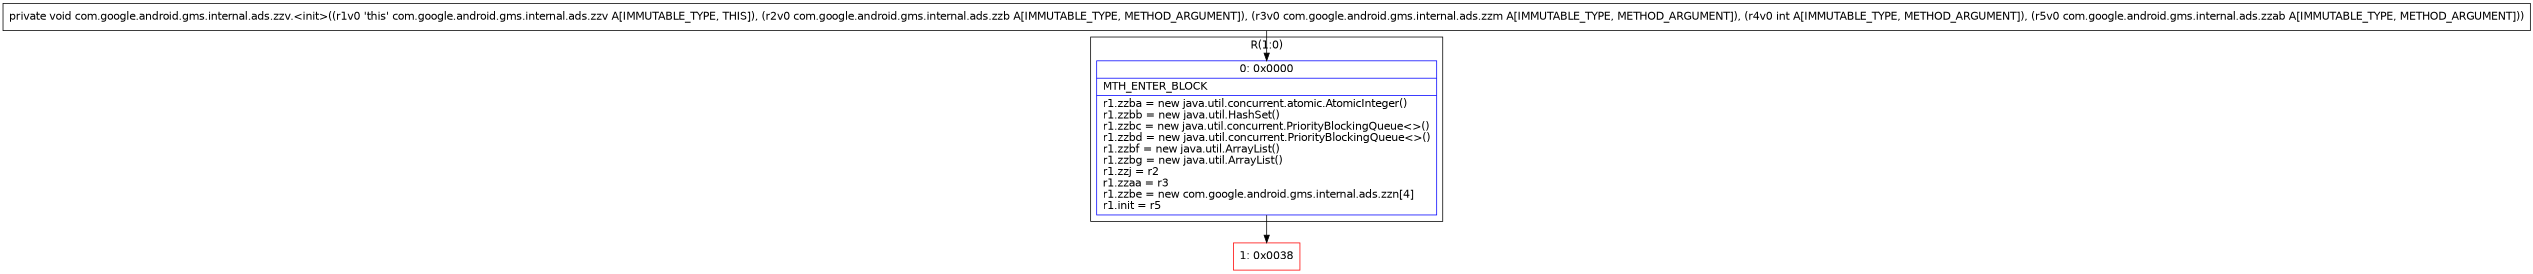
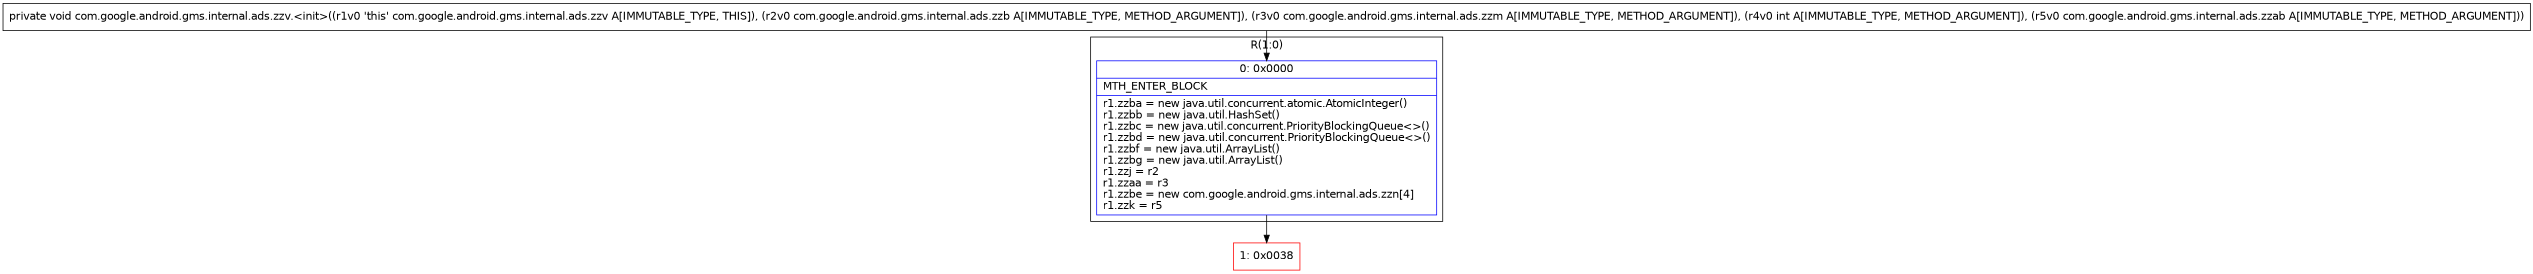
  digraph {
    fontname="DejaVu Sans"
    node [shape=record fontname="DejaVu Sans"]
    edge [fontname="DejaVu Sans"]
-   n1 [color=blue label="{0\:\ 0x0000|MTH_ENTER_BLOCK\l|r1.zzba = new java.util.concurrent.atomic.AtomicInteger()\lr1.zzbb = new java.util.HashSet()\lr1.zzbc = new java.util.concurrent.PriorityBlockingQueue\<\>()\lr1.zzbd = new java.util.concurrent.PriorityBlockingQueue\<\>()\lr1.zzbf = new java.util.ArrayList()\lr1.zzbg = new java.util.ArrayList()\lr1.zzj = r2\lr1.zzaa = r3\lr1.zzbe = new com.google.android.gms.internal.ads.zzn[4]\lr1.init = r5\l}"]
+   n1 [color=blue label="{0\:\ 0x0000|MTH_ENTER_BLOCK\l|r1.zzba = new java.util.concurrent.atomic.AtomicInteger()\lr1.zzbb = new java.util.HashSet()\lr1.zzbc = new java.util.concurrent.PriorityBlockingQueue\<\>()\lr1.zzbd = new java.util.concurrent.PriorityBlockingQueue\<\>()\lr1.zzbf = new java.util.ArrayList()\lr1.zzbg = new java.util.ArrayList()\lr1.zzj = r2\lr1.zzaa = r3\lr1.zzbe = new com.google.android.gms.internal.ads.zzn[4]\lr1.zzk = r5\l}"]
    n2 [color=red label="{1\:\ 0x0038}"]
    n3 [label="{private void com.google.android.gms.internal.ads.zzv.\<init\>((r1v0 'this' com.google.android.gms.internal.ads.zzv A[IMMUTABLE_TYPE, THIS]), (r2v0 com.google.android.gms.internal.ads.zzb A[IMMUTABLE_TYPE, METHOD_ARGUMENT]), (r3v0 com.google.android.gms.internal.ads.zzm A[IMMUTABLE_TYPE, METHOD_ARGUMENT]), (r4v0 int A[IMMUTABLE_TYPE, METHOD_ARGUMENT]), (r5v0 com.google.android.gms.internal.ads.zzab A[IMMUTABLE_TYPE, METHOD_ARGUMENT])) }"]
    subgraph cluster_1 {
      label="R(1:0)"
      n1
    }
    n1 -> n2
    n3 -> n1
  }
